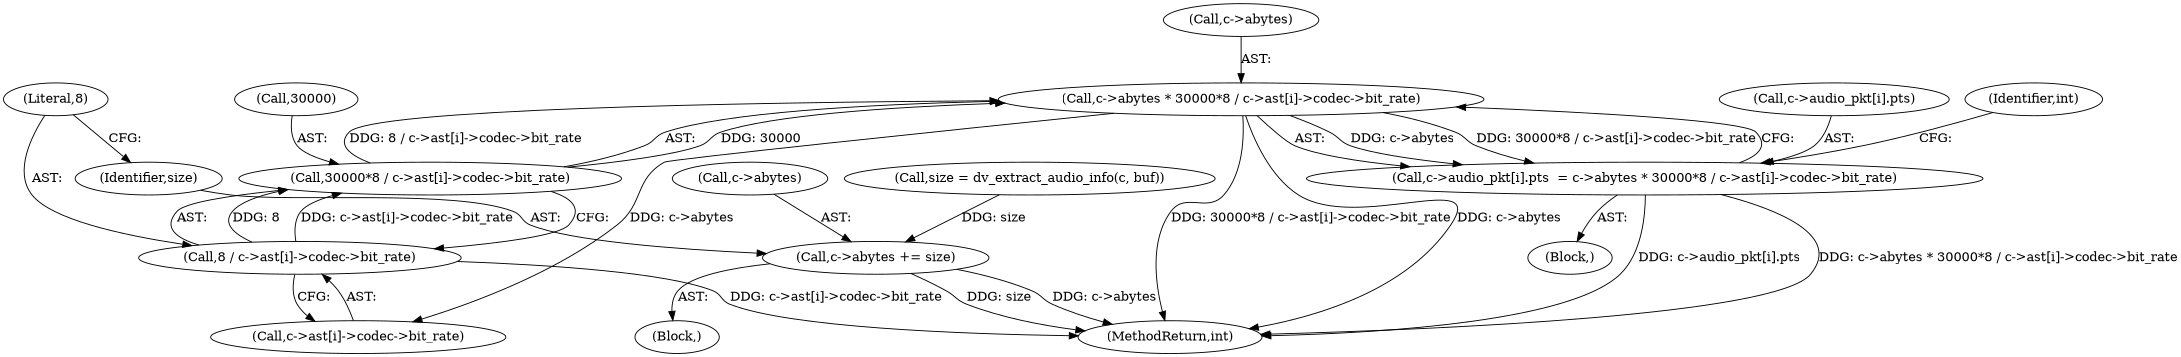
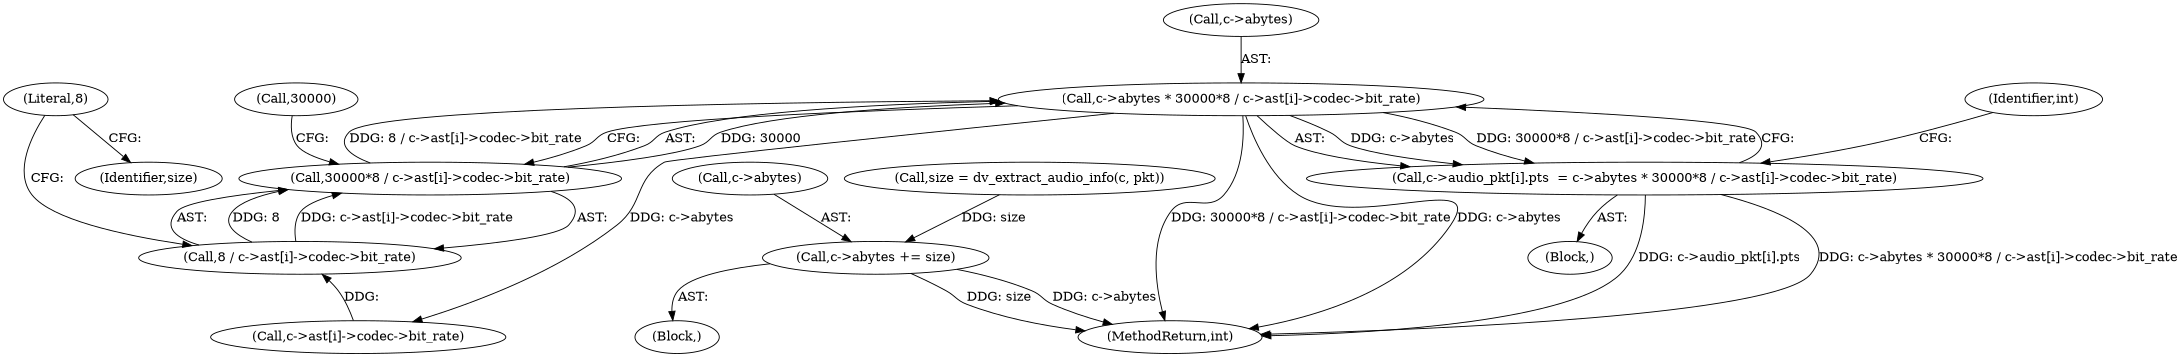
  digraph {
    n1 [label="(Call,c->abytes * 30000*8 / c->ast[i]->codec->bit_rate)"]
    n2 [label="(Call,30000*8 / c->ast[i]->codec->bit_rate)"]
    n3 [label="(Call,c->audio_pkt[i].pts  = c->abytes * 30000*8 / c->ast[i]->codec->bit_rate)"]
    n4 [label="(MethodReturn,int)"]
    n5 [label="(Call,c->ast[i]->codec->bit_rate)"]
    n6 [label="(Call,8 / c->ast[i]->codec->bit_rate)"]
    n7 [label="(Block,)"]
    n8 [label="(Call,c->abytes += size)"]
    n9 [label="(Block,)"]
    n10 [label="(Identifier,size)"]
    n11 [label="(Literal,8)"]
    n12 [label="(Call,c->abytes)"]
-   n13 [label="(Call,c->audio_pkt[i].pts)"]
    n14 [label="(Call,c->abytes)"]
    n15 [label="(Call,30000)"]
-   n16 [label="(Call,size = dv_extract_audio_info(c, buf))"]
+   n16 [label="(Call,size = dv_extract_audio_info(c, pkt))"]
    n17 [label="(Identifier,int)"]
+   n1 -> n2 [label="CFG: "]
    n1 -> n3 [label="AST: "]
    n1 -> n3 [label="DDG: c->abytes"]
    n1 -> n3 [label="DDG: 30000*8 / c->ast[i]->codec->bit_rate"]
    n1 -> n4 [label="DDG: 30000*8 / c->ast[i]->codec->bit_rate"]
    n1 -> n4 [label="DDG: c->abytes"]
    n1 -> n5 [label="DDG: c->abytes"]
    n2 -> n1 [label="AST: "]
    n2 -> n1 [label="DDG: 30000"]
    n2 -> n1 [label="DDG: 8 / c->ast[i]->codec->bit_rate"]
-   n2 -> n6 [label="CFG: "]
+   n2 -> n6 [label="AST: "]
    n3 -> n1 [label="CFG: "]
    n3 -> n4 [label="DDG: c->abytes * 30000*8 / c->ast[i]->codec->bit_rate"]
    n3 -> n4 [label="DDG: c->audio_pkt[i].pts"]
    n3 -> n7 [label="AST: "]
-   n5 -> n6 [label="AST: "]
+   n5 -> n6 [label="DDG: "]
    n6 -> n2 [label="AST: "]
    n6 -> n2 [label="DDG: 8"]
    n6 -> n2 [label="DDG: c->ast[i]->codec->bit_rate"]
-   n6 -> n4 [label="DDG: c->ast[i]->codec->bit_rate"]
-   n6 -> n5 [label="CFG: "]
    n8 -> n4 [label="DDG: size"]
    n8 -> n4 [label="DDG: c->abytes"]
    n8 -> n9 [label="AST: "]
-   n10 -> n8 [label="AST: "]
-   n11 -> n6 [label="AST: "]
+   n11 -> n6 [label="CFG: "]
    n11 -> n10 [label="CFG: "]
    n12 -> n1 [label="AST: "]
-   n13 -> n3 [label="AST: "]
    n14 -> n8 [label="AST: "]
-   n15 -> n2 [label="AST: "]
+   n15 -> n2 [label="CFG: "]
    n16 -> n8 [label="DDG: size"]
    n17 -> n3 [label="CFG: "]
  }
